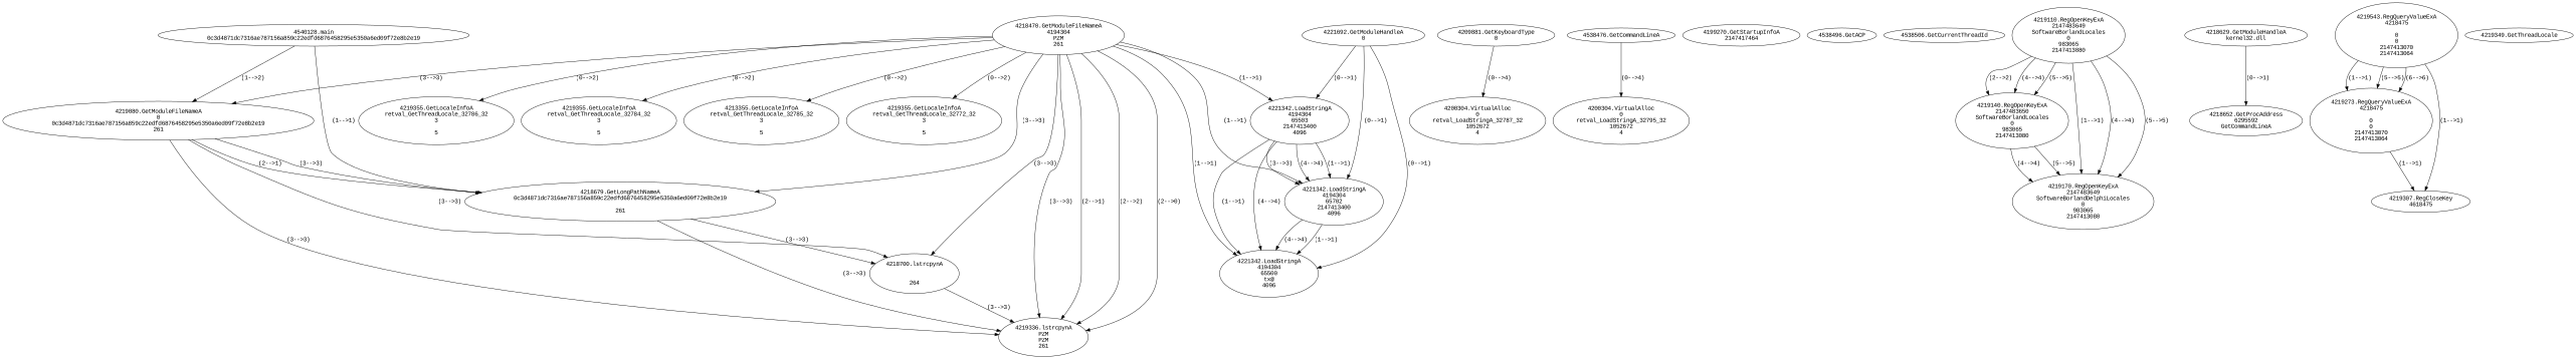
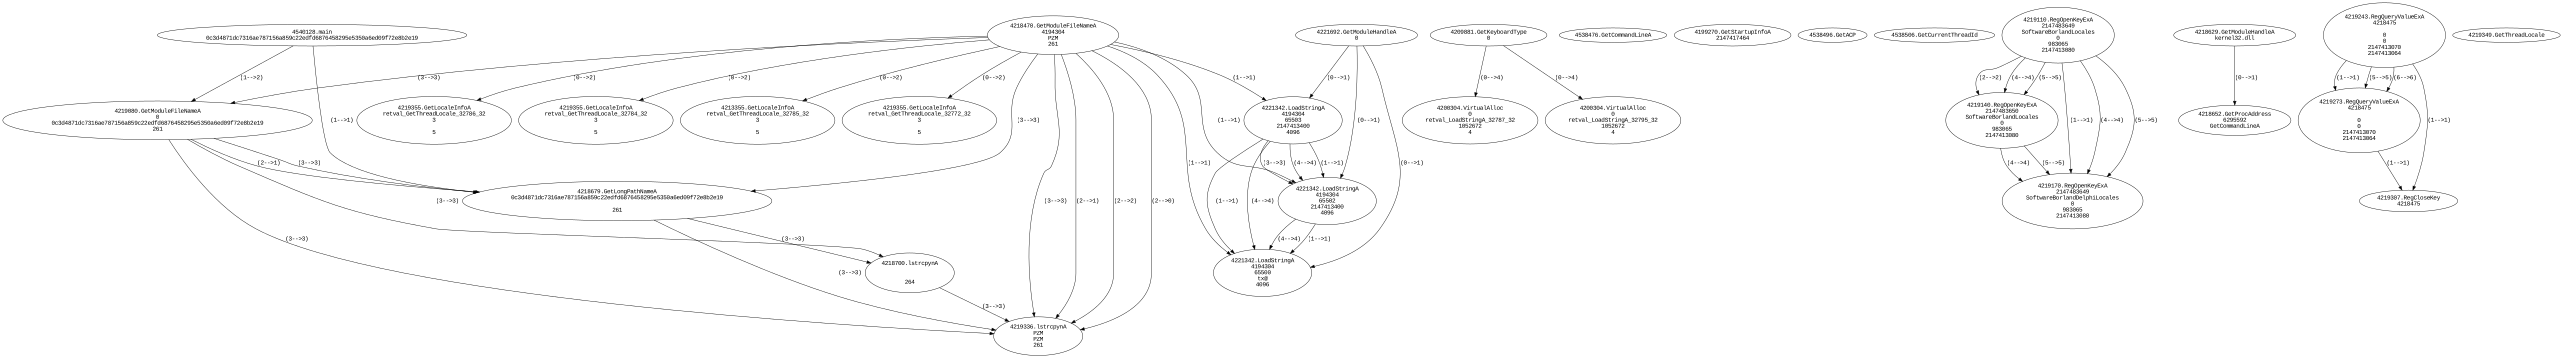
  digraph {
    fontname="Liberation Mono"
    node [fontname="Liberation Mono"]
    edge [fontname="Liberation Mono"]
    n1 [label="4540128.main\n0c3d4871dc7316ae787156a859c22edfd6876458295e5350a6ed09f72e8b2e19"]
    n2 [label="4219080.GetModuleFileNameA\n0\n0c3d4871dc7316ae787156a859c22edfd6876458295e5350a6ed09f72e8b2e19\n261"]
    n3 [label="4218679.GetLongPathNameA\n0c3d4871dc7316ae787156a859c22edfd6876458295e5350a6ed09f72e8b2e19\n\n261"]
    n4 [label="4218700.lstrcpynA\n\n\n264"]
    n5 [label="4219336.lstrcpynA\nPZM\nPZM\n261"]
    n6 [label="4221692.GetModuleHandleA\n0"]
    n7 [label="4221342.LoadStringA\n4194304\n65503\n2147413400\n4096"]
-   n8 [label="4221342.LoadStringA\n4194304\n65702\n2147413400\n4096"]
+   n8 [label="4221342.LoadStringA\n4194304\n65502\n2147413400\n4096"]
    n9 [label="4221342.LoadStringA\n4194304\n65500\ntx@\n4096"]
    n10 [label="4218470.GetModuleFileNameA\n4194304\nPZM\n261"]
    n11 [label="4219355.GetLocaleInfoA\nretval_GetThreadLocale_32786_32\n3\n\n5"]
    n12 [label="4219355.GetLocaleInfoA\nretval_GetThreadLocale_32784_32\n3\n\n5"]
    n13 [label="4213355.GetLocaleInfoA\nretval_GetThreadLocale_32785_32\n3\n\n5"]
    n14 [label="4219355.GetLocaleInfoA\nretval_GetThreadLocale_32772_32\n3\n\n5"]
    n15 [label="4209881.GetKeyboardType\n0"]
    n16 [label="4200304.VirtualAlloc\n0\nretval_LoadStringA_32795_32\n1052672\n4"]
    n17 [label="4200304.VirtualAlloc\n0\nretval_LoadStringA_32787_32\n1052672\n4"]
    n18 [label="4538476.GetCommandLineA\n"]
    n19 [label="4199270.GetStartupInfoA\n2147417464"]
    n20 [label="4538496.GetACP\n"]
    n21 [label="4538506.GetCurrentThreadId\n"]
    n22 [label="4219110.RegOpenKeyExA\n2147483649\nSoftware\Borland\Locales\n0\n983065\n2147413080"]
    n23 [label="4219140.RegOpenKeyExA\n2147483650\nSoftware\Borland\Locales\n0\n983065\n2147413080"]
    n24 [label="4219170.RegOpenKeyExA\n2147483649\nSoftware\Borland\Delphi\Locales\n0\n983065\n2147413080"]
    n25 [label="4218629.GetModuleHandleA\nkernel32.dll"]
    n26 [label="4218652.GetProcAddress\n6295592\nGetCommandLineA"]
-   n27 [label="4219543.RegQueryValueExA\n4218475\n\n0\n0\n2147413070\n2147413064"]
+   n27 [label="4219243.RegQueryValueExA\n4218475\n\n0\n0\n2147413070\n2147413064"]
    n28 [label="4219273.RegQueryValueExA\n4218475\n\n0\n0\n2147413070\n2147413064"]
-   n29 [label="4219307.RegCloseKey\n4618475"]
+   n29 [label="4219307.RegCloseKey\n4218475"]
    n30 [label="4219349.GetThreadLocale\n"]
    n1 -> n2 [label="(1-->2)"]
    n1 -> n3 [label="(1-->1)"]
    n2 -> n3 [label="(2-->1)"]
    n2 -> n3 [label="(3-->3)"]
    n2 -> n4 [label="(3-->3)"]
    n2 -> n5 [label="(3-->3)"]
    n3 -> n4 [label="(3-->3)"]
    n3 -> n5 [label="(3-->3)"]
    n4 -> n5 [label="(3-->3)"]
    n6 -> n7 [label="(0-->1)"]
    n6 -> n8 [label="(0-->1)"]
    n6 -> n9 [label="(0-->1)"]
    n7 -> n8 [label="(1-->1)"]
    n7 -> n8 [label="(3-->3)"]
    n7 -> n8 [label="(4-->4)"]
    n7 -> n9 [label="(1-->1)"]
    n7 -> n9 [label="(4-->4)"]
    n8 -> n9 [label="(1-->1)"]
    n8 -> n9 [label="(4-->4)"]
    n10 -> n2 [label="(3-->3)"]
    n10 -> n3 [label="(3-->3)"]
-   n10 -> n4 [label="(3-->3)"]
    n10 -> n5 [label="(2-->1)"]
    n10 -> n5 [label="(2-->2)"]
    n10 -> n5 [label="(3-->3)"]
    n10 -> n5 [label="(2-->0)"]
    n10 -> n7 [label="(1-->1)"]
    n10 -> n8 [label="(1-->1)"]
    n10 -> n9 [label="(1-->1)"]
    n10 -> n11 [label="(0-->2)"]
    n10 -> n12 [label="(0-->2)"]
    n10 -> n13 [label="(0-->2)"]
    n10 -> n14 [label="(0-->2)"]
-   n18 -> n16 [label="(0-->4)"]
+   n15 -> n16 [label="(0-->4)"]
    n15 -> n17 [label="(0-->4)"]
    n22 -> n23 [label="(2-->2)"]
    n22 -> n23 [label="(4-->4)"]
    n22 -> n23 [label="(5-->5)"]
    n22 -> n24 [label="(1-->1)"]
    n22 -> n24 [label="(4-->4)"]
    n22 -> n24 [label="(5-->5)"]
    n23 -> n24 [label="(4-->4)"]
    n23 -> n24 [label="(5-->5)"]
    n25 -> n26 [label="(0-->1)"]
    n27 -> n28 [label="(1-->1)"]
    n27 -> n28 [label="(5-->5)"]
    n27 -> n28 [label="(6-->6)"]
    n27 -> n29 [label="(1-->1)"]
    n28 -> n29 [label="(1-->1)"]
  }
